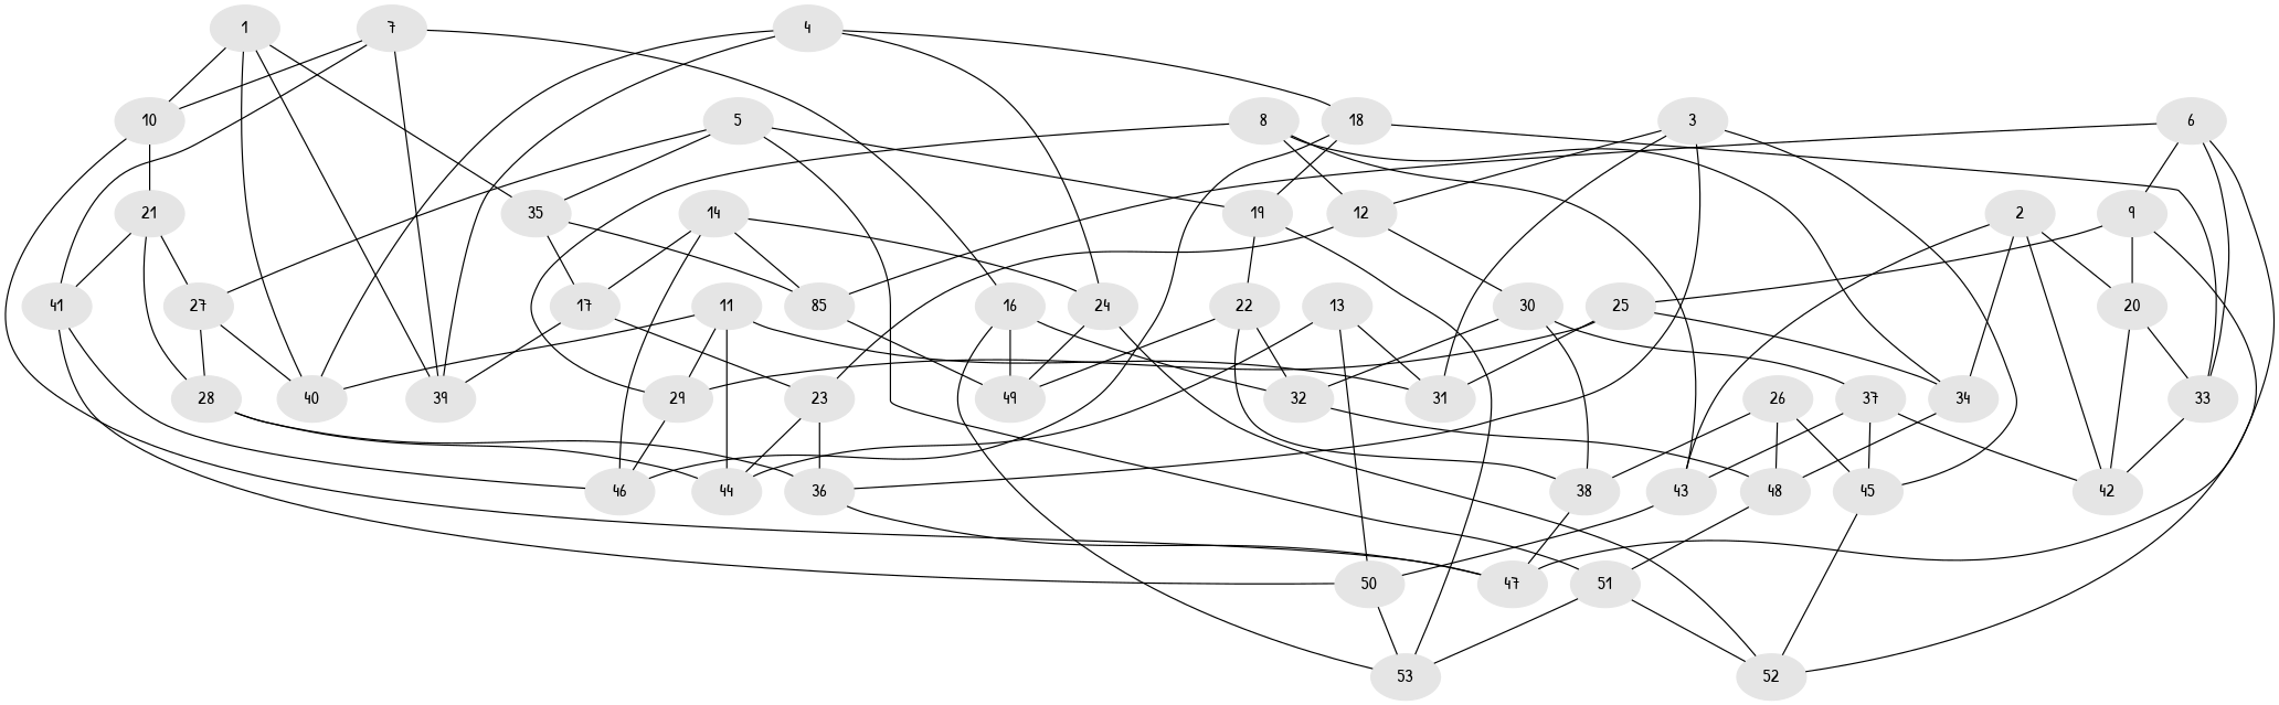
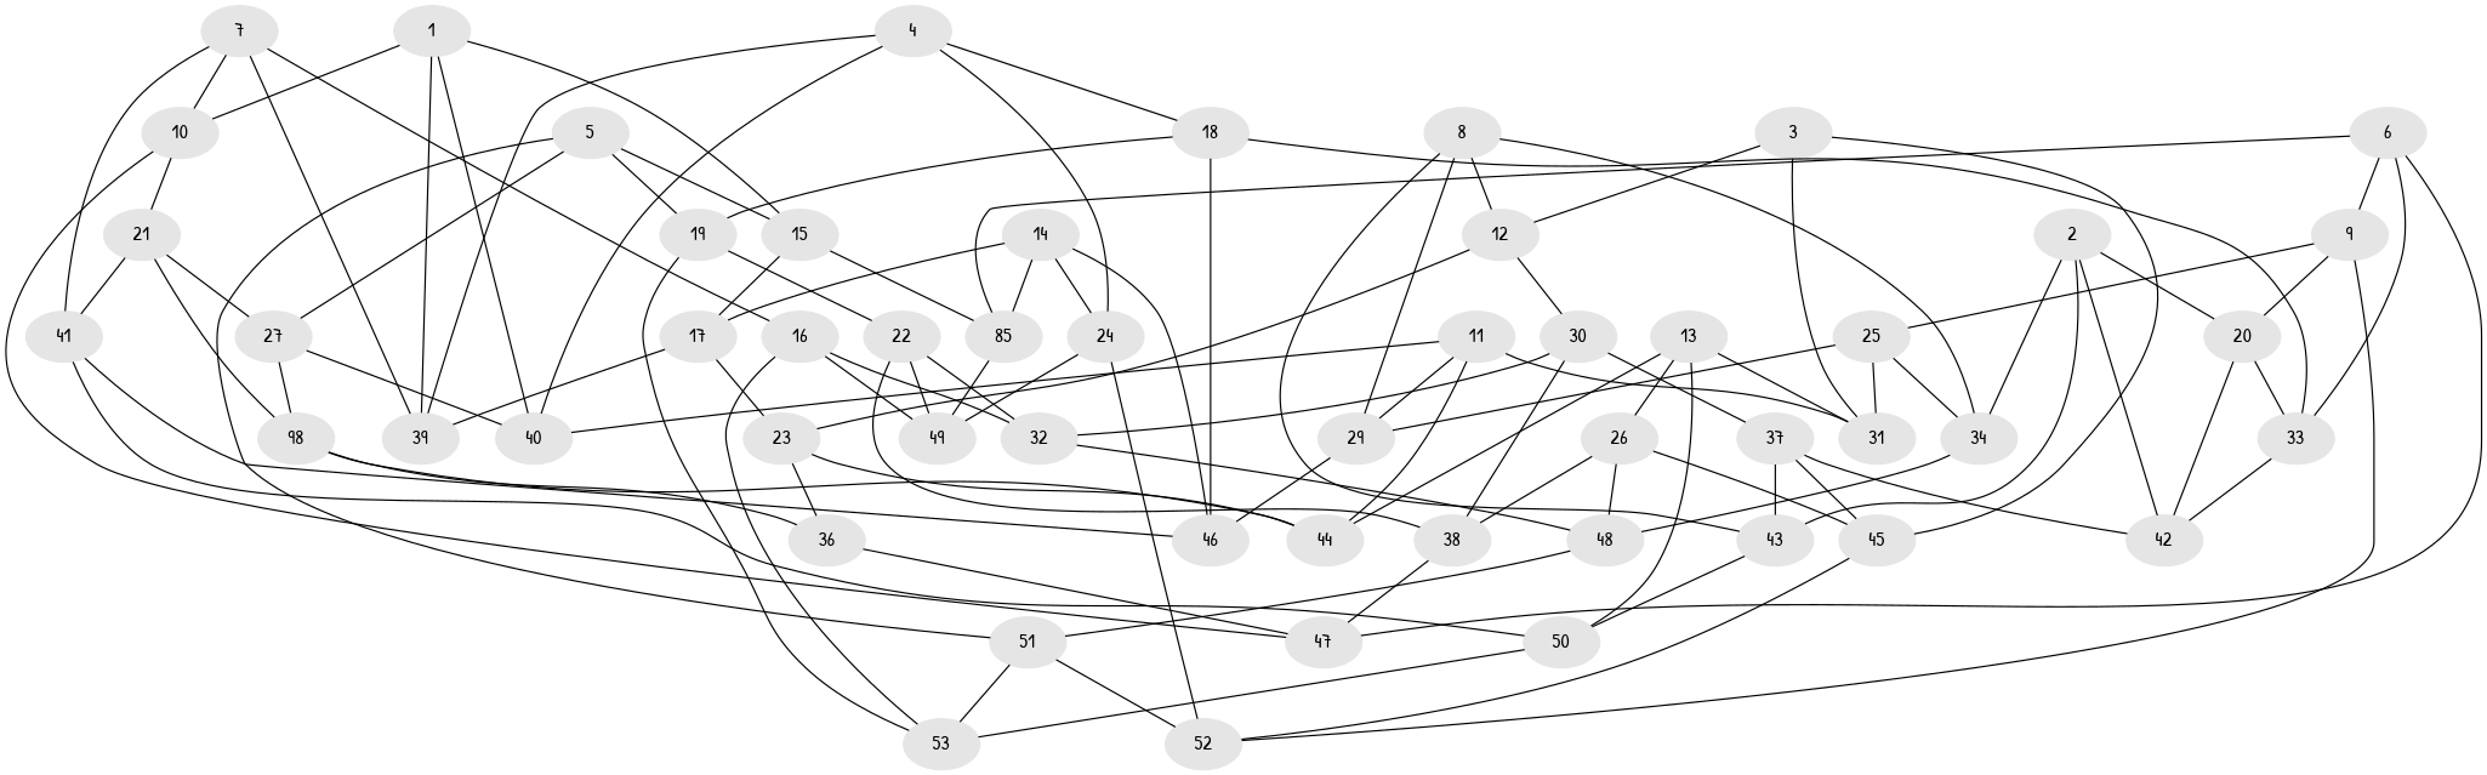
  graph {
    fontname="Patrick Hand"
    node [color=gray90 fontname="Patrick Hand" style=filled]
    edge [fontname="Patrick Hand"]
    1
    10
-   15 [label=35]
+   15
    39
    40
    47
    21
    n8 [label=85]
    17
    2
    20
    34
    42
    43
    33
    48
    50
    3
    12
    31
    36
    45
    23
    30
    52
    4
    18
    24
    19
    46
    49
    5
    27
    51
    53
    22
-   28
+   28 [label=98]
    6
    9
    25
    7
    16
    41
    32
    8
    29
    11
    44
    38
    37
    13
    26
    14
    1 -- 10
    1 -- 15
    1 -- 39
    1 -- 40
    10 -- 47
    10 -- 21
    15 -- n8
    15 -- 17
    21 -- 27
    21 -- 28
    21 -- 41
    n8 -- 49
    17 -- 39
    17 -- 23
    2 -- 20
    2 -- 34
    2 -- 42
    2 -- 43
    20 -- 42
    20 -- 33
    34 -- 48
    43 -- 50
    33 -- 42
    48 -- 51
    50 -- 53
    3 -- 12
    3 -- 31
-   3 -- 36
    3 -- 45
    12 -- 23
    12 -- 30
    36 -- 47
    45 -- 52
    23 -- 36
    23 -- 44
    30 -- 32
    30 -- 38
    30 -- 37
    4 -- 39
    4 -- 40
    4 -- 18
    4 -- 24
    18 -- 33
    18 -- 19
    18 -- 46
    24 -- 52
    24 -- 49
    19 -- 53
    19 -- 22
    5 -- 15
    5 -- 19
    5 -- 27
    5 -- 51
    27 -- 40
    27 -- 28
    51 -- 52
    51 -- 53
    22 -- 49
    22 -- 32
    22 -- 38
    28 -- 36
    28 -- 44
    6 -- 47
    6 -- n8
    6 -- 33
    6 -- 9
    9 -- 20
    9 -- 52
    9 -- 25
    25 -- 34
    25 -- 31
    25 -- 29
    7 -- 10
    7 -- 39
    7 -- 16
    7 -- 41
    16 -- 49
    16 -- 53
    16 -- 32
    41 -- 50
    41 -- 46
    32 -- 48
    8 -- 34
    8 -- 43
    8 -- 12
    8 -- 29
    29 -- 46
    11 -- 40
    11 -- 31
    11 -- 29
    11 -- 44
    38 -- 47
    37 -- 42
    37 -- 43
    37 -- 45
    13 -- 50
    13 -- 31
    13 -- 44
+   13 -- 26
    26 -- 48
    26 -- 45
    26 -- 38
    14 -- n8
    14 -- 17
    14 -- 24
    14 -- 46
  }
